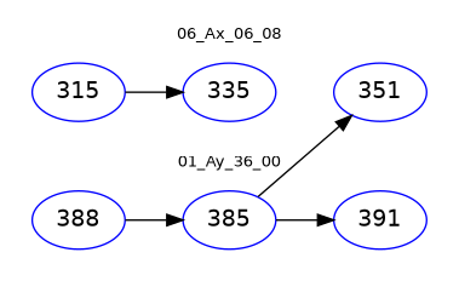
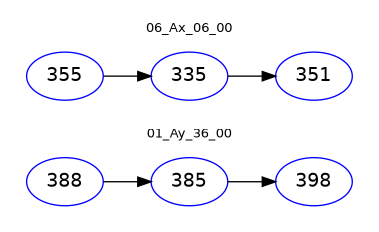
  digraph {
    fontname="DejaVu Sans"
    rankdir=LR
    node [color=blue fontname="DejaVu Sans"]
    edge [color=black fontname="DejaVu Sans"]
-   n1 [label=315]
+   n1 [label=355]
    n2 [label=335]
    n3 [label=351]
    n4 [label=388]
    n5 [label=385]
-   n6 [label=391]
+   n6 [label=398]
    subgraph cluster_1 {
      color=white
      fontsize=10
-     label="06_Ax_06_08"
+     label="06_Ax_06_00"
      n1
      n2
      n3
    }
    subgraph cluster_2 {
      color=white
      fontsize=10
      label="01_Ay_36_00"
      n4
      n5
      n6
    }
    n1 -> n2
-   n5 -> n3
+   n2 -> n3
    n4 -> n5
    n5 -> n6
  }
